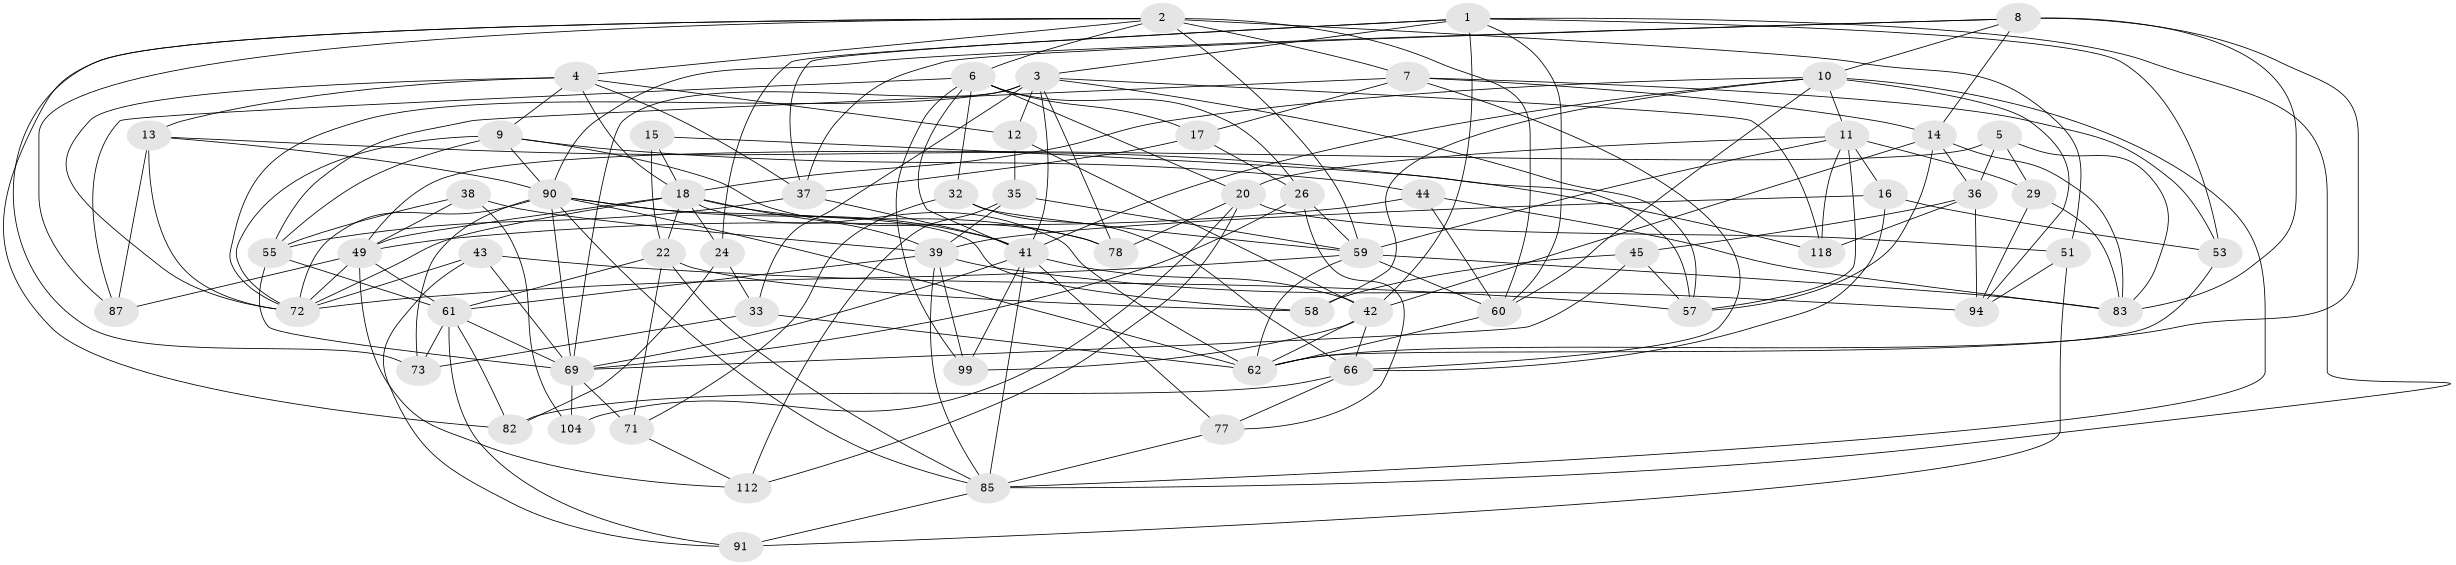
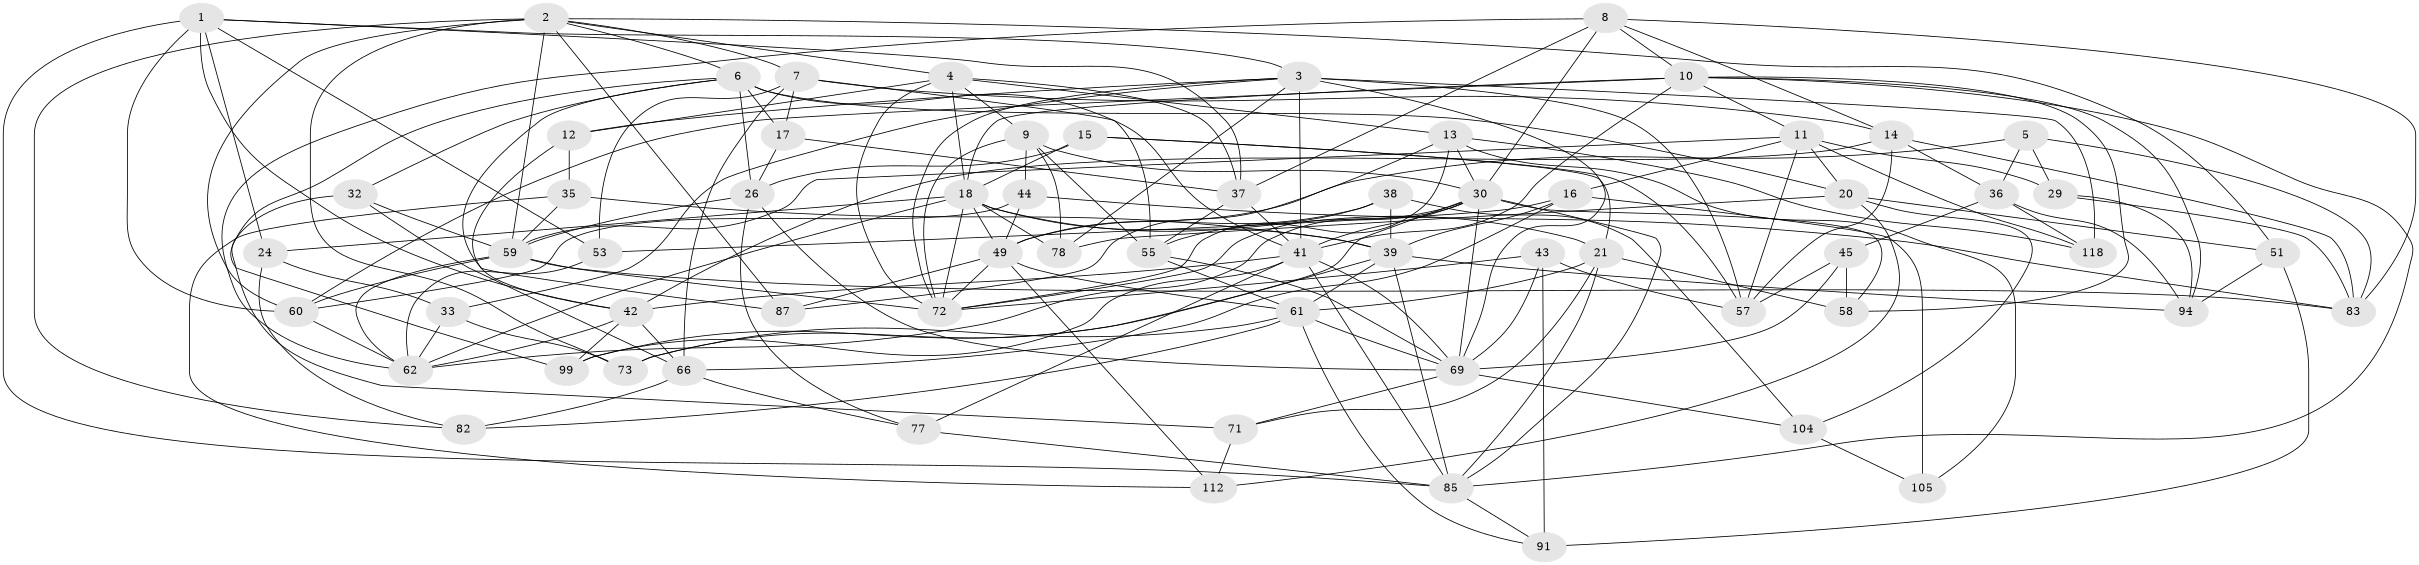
  graph {
    node [color=gray90 style=filled]
    1 [super="+46+86"]
    3 [super="+40+22+101"]
    24
    37 [super="+113"]
    42 [super="+70+47"]
    53
    60 [super="+94"]
    85 [super="+127+92"]
    12
    33
    41 [super="+80+56+76"]
    57 [super="+119"]
    69 [super="+123+106"]
    72 [super="+114+107"]
    78
    118
    82
    55 [super="+124"]
    99
    66 [super="+88"]
    62 [super="+102"]
    91
    2 [super="+31"]
    4 [super="+19"]
    6 [super="+34+27"]
    7 [super="+111"]
    51
    59 [super="+103+75"]
    73
    87
    9 [super="+125"]
    13 [super="+25"]
    18 [super="+128+129+65"]
    17
    20 [super="+48"]
    26 [super="+28"]
    32
    14 [super="+23"]
    n39 [label=94 super="+97"]
    83 [super="+110"]
    35
    77
    104
    71
-   30 [super="+116+67" label=90]
+   30 [super="+116+67"]
    44
    11 [super="+89"]
    29
    16 [super="+100"]
+   105
    49 [super="+54"]
-   21 [super="+63" label=22]
+   21 [super="+63"]
    39 [super="+115+52"]
    5
    36 [super="+50"]
    45
    112
    61 [super="+74"]
    8 [super="+121"]
    10 [super="+79+109"]
    58
    15
    38
    43
    1 -- 3
    1 -- 24
    1 -- 37
    1 -- 42 [weight=2]
    1 -- 53
    1 -- 60
    1 -- 85
    3 -- 12
    3 -- 33
    3 -- 41
    3 -- 57
    3 -- 69
    3 -- 72 [weight=2]
    3 -- 78
    3 -- 118
    24 -- 33
    24 -- 82
    37 -- 41
    37 -- 55
    42 -- 99
    42 -- 66
    42 -- 62
    53 -- 62
    60 -- 62
    85 -- 91
    12 -- 42
    12 -- 35
    33 -- 62
    33 -- 73
    41 -- 42
    41 -- 85
    41 -- 69
    41 -- 99
    41 -- 77
    69 -- 104
    69 -- 71
    55 -- 69
    55 -- 61
    66 -- 82
    66 -- 77
    2 -- 60
    2 -- 82
    2 -- 4
    2 -- 6
    2 -- 7
    2 -- 51
    2 -- 59 [weight=2]
    2 -- 73
    2 -- 87
    4 -- 37
    4 -- 12
    4 -- 72
    4 -- 9
    4 -- 13
    4 -- 18
    6 -- 41
    6 -- 99
    6 -- 87
    6 -- 17
    6 -- 20
    6 -- 26
    6 -- 32
    7 -- 53
    7 -- 55
    7 -- 66
    7 -- 17
    7 -- 14
    51 -- 91
    51 -- n39
    59 -- 60
    59 -- 72
    59 -- 62
    59 -- 83
    9 -- 72
    9 -- 78
    9 -- 55
    9 -- 30
    9 -- 44
    13 -- 72
    13 -- 118
    13 -- 87
    13 -- 30
+   13 -- 105
    18 -- 24
    18 -- 72
    18 -- 78
    18 -- 62
    18 -- 49
    18 -- 21
    18 -- 39
    17 -- 37
    17 -- 26
    20 -- 78
    20 -- 51
    20 -- 104
    20 -- 112
    26 -- 69
    26 -- 59
    26 -- 77
    32 -- 66
    32 -- 59
    32 -- 71
    14 -- 42
    14 -- 57
    14 -- 83
    14 -- 36
    35 -- 59
    35 -- 39
    35 -- 112
    77 -- 85
+   104 -- 105
    71 -- 112
    30 -- 85
    30 -- 41
    30 -- 69
    30 -- 72
    30 -- 62
    30 -- 73
    30 -- 58
    44 -- 60
    44 -- 83
    44 -- 49
    11 -- 57
    11 -- 118
    11 -- 59
    11 -- 20
    11 -- 29
    11 -- 16
    29 -- n39
    29 -- 83
    16 -- 53
    16 -- 66
+   16 -- 105 [weight=2]
    16 -- 39
    49 -- 72
    49 -- 87
    49 -- 112
    49 -- 61
    21 -- 85
    21 -- 71
    21 -- 61
    21 -- 58
    39 -- 85
    39 -- 99
    39 -- n39
    39 -- 61
    5 -- 83
    5 -- 29
    5 -- 49
    5 -- 36
    36 -- 118
    36 -- n39 [weight=2]
    36 -- 45
    45 -- 57
    45 -- 69
    45 -- 58
    61 -- 69
    61 -- 82
    61 -- 91
    61 -- 73
    8 -- 37
    8 -- 62
    8 -- 14
    8 -- 83
    8 -- 30
    8 -- 10
    10 -- 60
    10 -- 85
    10 -- 41
    10 -- 18
    10 -- n39
    10 -- 11
    10 -- 58
    15 -- 57
    15 -- 18
+   15 -- 26
    15 -- 21
    38 -- 55
    38 -- 104
    38 -- 49
    38 -- 39
    43 -- 57
    43 -- 69
    43 -- 72
    43 -- 91
  }
